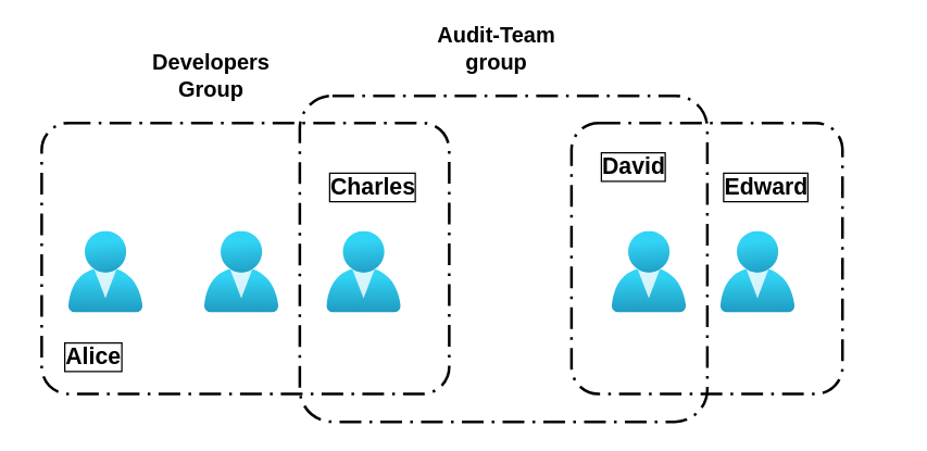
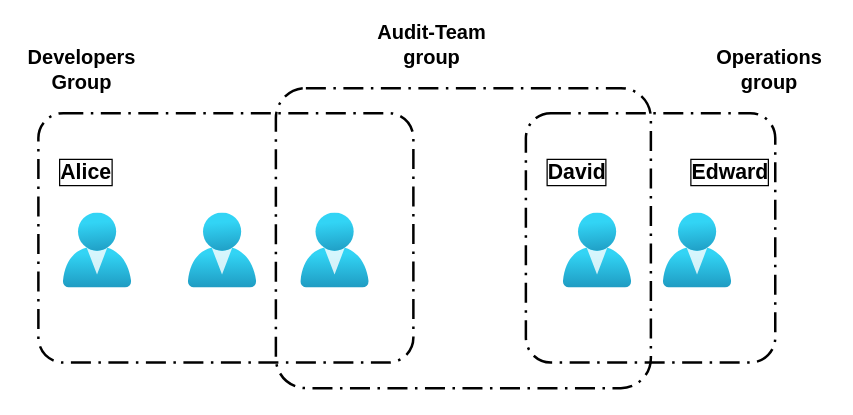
  <mxCell id="0" />
  <mxCell id="1" parent="0" />
  <mxCell id="2" value="" style="image;aspect=fixed;html=1;points=[];align=center;fontSize=12;image=img/lib/azure2/identity/Users.svg;" vertex="1" parent="1"><mxGeometry x="50" y="170" width="54.86" height="60" as="geometry" /></mxCell>
  <mxCell id="3" value="" style="image;aspect=fixed;html=1;points=[];align=center;fontSize=12;image=img/lib/azure2/identity/Users.svg;" vertex="1" parent="1"><mxGeometry x="150" y="170" width="54.86" height="60" as="geometry" /></mxCell>
  <mxCell id="4" value="" style="image;aspect=fixed;html=1;points=[];align=center;fontSize=12;image=img/lib/azure2/identity/Users.svg;" vertex="1" parent="1"><mxGeometry x="240" y="170" width="54.86" height="60" as="geometry" /></mxCell>
  <mxCell id="5" value="" style="image;aspect=fixed;html=1;points=[];align=center;fontSize=12;image=img/lib/azure2/identity/Users.svg;" vertex="1" parent="1"><mxGeometry x="450" y="170" width="54.86" height="60" as="geometry" /></mxCell>
  <mxCell id="6" value="" style="image;aspect=fixed;html=1;points=[];align=center;fontSize=12;image=img/lib/azure2/identity/Users.svg;" vertex="1" parent="1"><mxGeometry x="530" y="170" width="54.86" height="60" as="geometry" /></mxCell>
- <mxCell id="7" value="Edward" style="text;whiteSpace=wrap;html=1;fontStyle=1;labelBorderColor=default;fontSize=17;" vertex="1" parent="1"><mxGeometry x="530" y="120" width="60" height="40" as="geometry" /></mxCell>
- <mxCell id="8" value="David" style="text;whiteSpace=wrap;html=1;fontStyle=1;labelBorderColor=default;fontSize=17;" vertex="1" parent="1"><mxGeometry x="440" y="105" width="60" height="40" as="geometry" /></mxCell>
- <mxCell id="9" value="Charles" style="text;whiteSpace=wrap;html=1;fontStyle=1;labelBorderColor=default;fontSize=17;" vertex="1" parent="1"><mxGeometry x="240" y="120" width="80" height="40" as="geometry" /></mxCell>
- <mxCell id="10" value="Alice" style="text;whiteSpace=wrap;html=1;fontStyle=1;labelBorderColor=default;fontSize=17;" vertex="1" parent="1"><mxGeometry x="44.86" y="245" width="55.14" height="40" as="geometry" /></mxCell>
+ <mxCell id="7" value="Edward" style="text;whiteSpace=wrap;html=1;fontStyle=1;labelBorderColor=default;fontSize=17;" vertex="1" parent="1"><mxGeometry x="550" y="120" width="60" height="40" as="geometry" /></mxCell>
+ <mxCell id="8" value="David" style="text;whiteSpace=wrap;html=1;fontStyle=1;labelBorderColor=default;fontSize=17;" vertex="1" parent="1"><mxGeometry x="435" y="120" width="60" height="40" as="geometry" /></mxCell>
+ <mxCell id="10" value="Alice" style="text;whiteSpace=wrap;html=1;fontStyle=1;labelBorderColor=default;fontSize=17;" vertex="1" parent="1"><mxGeometry x="44.86" y="120" width="55.14" height="40" as="geometry" /></mxCell>
  <mxCell id="11" value="" style="rounded=1;arcSize=10;dashed=1;fillColor=none;gradientColor=none;dashPattern=8 3 1 3;strokeWidth=2;" vertex="1" parent="1"><mxGeometry x="30" y="90" width="300" height="199.5" as="geometry" /></mxCell>
- <mxCell id="12" value="Developers Group" style="text;html=1;strokeColor=none;fillColor=none;align=center;verticalAlign=middle;whiteSpace=wrap;rounded=0;fontStyle=1;fontSize=16;labelBackgroundColor=default;" vertex="1" parent="1"><mxGeometry x="110" y="40" width="90" height="30" as="geometry" /></mxCell>
+ <mxCell id="12" value="Developers Group" style="text;html=1;strokeColor=none;fillColor=none;align=center;verticalAlign=middle;whiteSpace=wrap;rounded=0;fontStyle=1;fontSize=16;labelBackgroundColor=default;" vertex="1" parent="1"><mxGeometry x="20" y="40" width="90" height="30" as="geometry" /></mxCell>
  <mxCell id="13" value="" style="rounded=1;arcSize=10;dashed=1;fillColor=none;gradientColor=none;dashPattern=8 3 1 3;strokeWidth=2;" vertex="1" parent="1"><mxGeometry x="420" y="90" width="199.5" height="199.5" as="geometry" /></mxCell>
- <mxCell id="15" value="Audit-Team group" style="text;html=1;strokeColor=none;fillColor=none;align=center;verticalAlign=middle;whiteSpace=wrap;rounded=0;fontStyle=1;fontSize=16;labelBackgroundColor=default;" vertex="1" parent="1"><mxGeometry x="320" y="20" width="90" height="30" as="geometry" /></mxCell>
+ <mxCell id="14" value="Operations group" style="text;html=1;strokeColor=none;fillColor=none;align=center;verticalAlign=middle;whiteSpace=wrap;rounded=0;fontStyle=1;fontSize=16;labelBackgroundColor=default;" vertex="1" parent="1"><mxGeometry x="570" y="40" width="90" height="30" as="geometry" /></mxCell>
+ <mxCell id="15" value="Audit-Team group" style="text;html=1;strokeColor=none;fillColor=none;align=center;verticalAlign=middle;whiteSpace=wrap;rounded=0;fontStyle=1;fontSize=16;labelBackgroundColor=default;" vertex="1" parent="1"><mxGeometry x="300" y="20" width="90" height="30" as="geometry" /></mxCell>
  <mxCell id="16" value="" style="rounded=1;arcSize=10;dashed=1;fillColor=none;gradientColor=none;dashPattern=8 3 1 3;strokeWidth=2;" vertex="1" parent="1"><mxGeometry x="220" y="70" width="300" height="240" as="geometry" /></mxCell>
